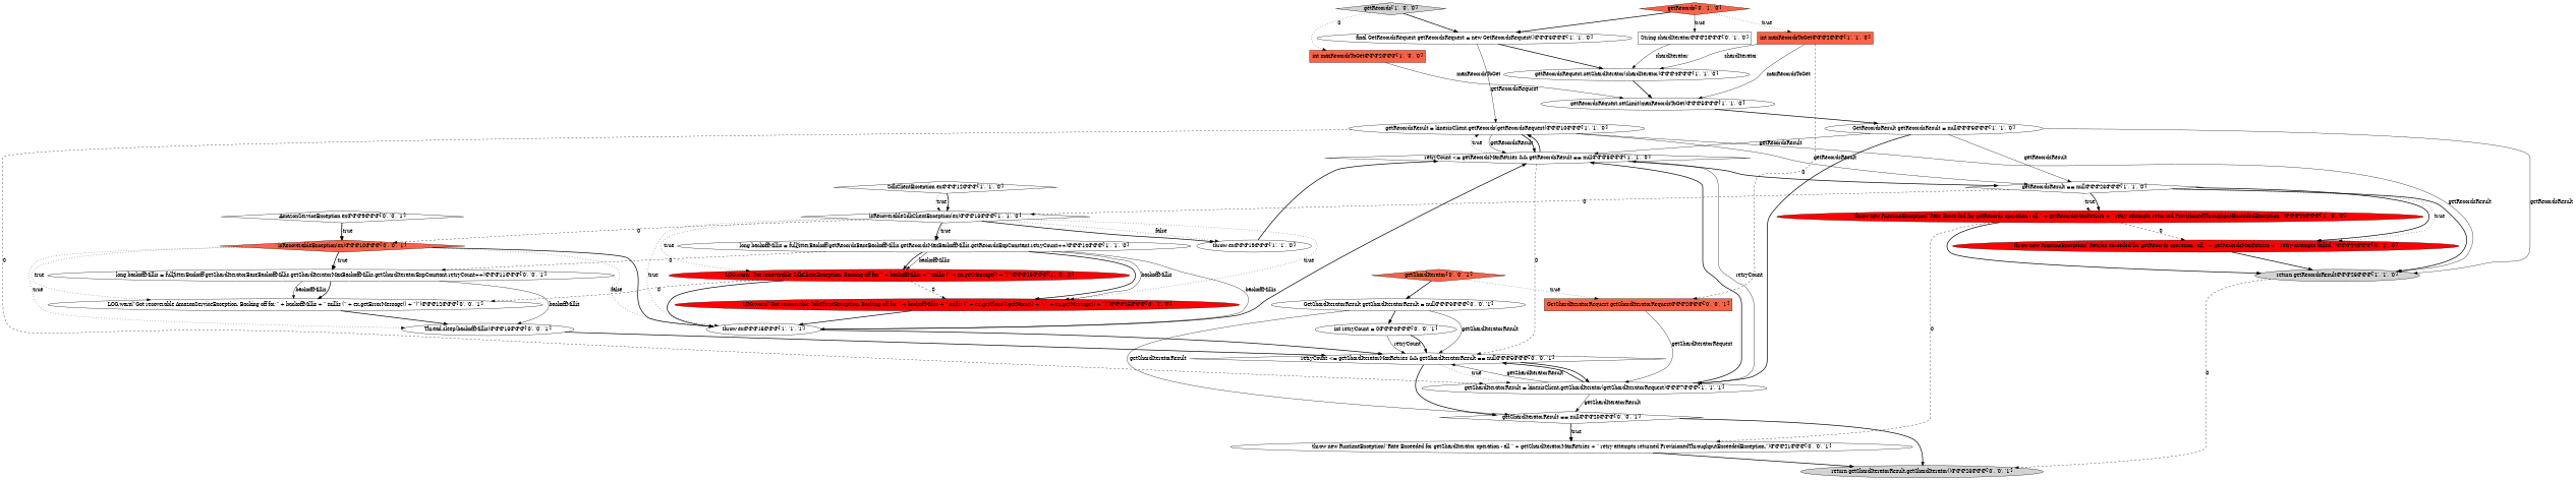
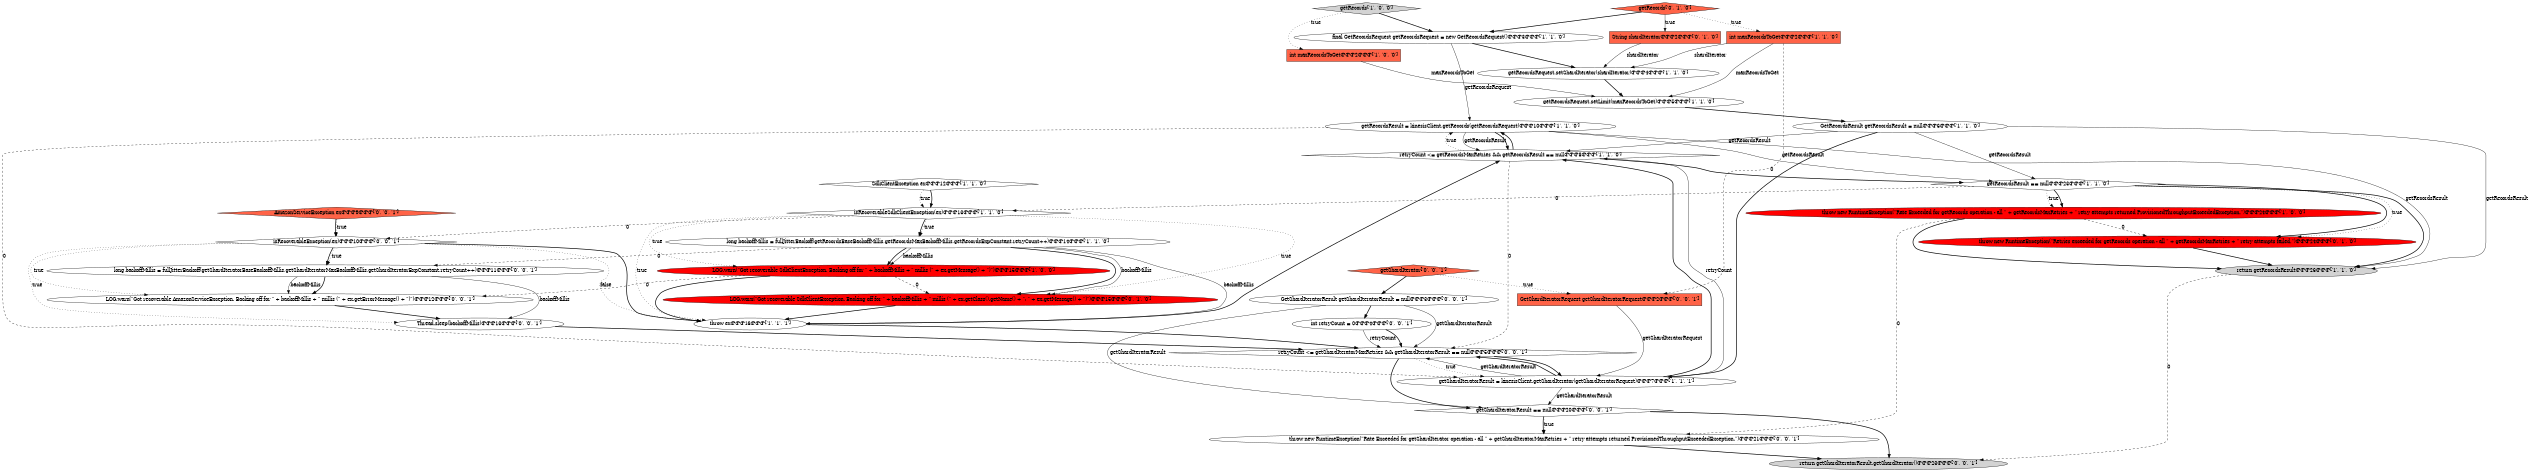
  digraph {
    node [fillcolor=white shape=ellipse style=filled]
    edge [style=bold]
    n1 [label="throw new RuntimeException(\"Rate Exceeded for getShardIterator operation - all \" + getShardIteratorMaxRetries + \" retry attempts returned ProvisionedThroughputExceededException.\")@@@21@@@['0', '0', '1']"]
    n2 [fillcolor=lightgray label="return getShardIteratorResult.getShardIterator()@@@23@@@['0', '0', '1']"]
    n3 [fillcolor=red label="LOG.warn(\"Got recoverable SdkClientException. Backing off for \" + backoffMillis + \" millis (\" + ex.getMessage() + \")\")@@@15@@@['1', '0', '0']"]
    n4 [fillcolor=red label="LOG.warn(\"Got recoverable SdkClientException. Backing off for \" + backoffMillis + \" millis (\" + ex.getClass().getName() + \": \" + ex.getMessage() + \")\")@@@15@@@['0', '1', '0']"]
    n5 [label="throw ex@@@16@@@['1', '1', '1']"]
    n6 [label="LOG.warn(\"Got recoverable AmazonServiceException. Backing off for \" + backoffMillis + \" millis (\" + ex.getErrorMessage() + \")\")@@@12@@@['0', '0', '1']"]
    n7 [label="retryCount <= getRecordsMaxRetries && getRecordsResult == null@@@8@@@['1', '1', '0']" shape=diamond]
    n8 [label="retryCount <= getShardIteratorMaxRetries && getShardIteratorResult == null@@@5@@@['0', '0', '1']" shape=diamond]
    n9 [label="Thread.sleep(backoffMillis)@@@13@@@['0', '0', '1']"]
    n10 [label="getRecordsResult = kinesisClient.getRecords(getRecordsRequest)@@@10@@@['1', '1', '0']"]
    n11 [label="getRecordsResult == null@@@23@@@['1', '1', '0']" shape=diamond]
    n12 [label="getShardIteratorResult = kinesisClient.getShardIterator(getShardIteratorRequest)@@@7@@@['1', '1', '1']"]
    n13 [fillcolor=lightgray label="return getRecordsResult@@@26@@@['1', '1', '0']"]
    n14 [fillcolor=red label="throw new RuntimeException(\"Rate Exceeded for getRecords operation - all \" + getRecordsMaxRetries + \" retry attempts returned ProvisionedThroughputExceededException.\")@@@24@@@['1', '0', '0']"]
    n15 [fillcolor=red label="throw new RuntimeException(\"Retries exceeded for getRecords operation - all \" + getRecordsMaxRetries + \" retry attempts failed.\")@@@24@@@['0', '1', '0']"]
    n16 [label="isRecoverableSdkClientException(ex)@@@13@@@['1', '1', '0']" shape=diamond]
    n17 [label="getShardIteratorResult == null@@@20@@@['0', '0', '1']" shape=diamond]
    n18 [fillcolor=tomato label="GetShardIteratorRequest getShardIteratorRequest@@@2@@@['0', '0', '1']" shape=box]
    n19 [label="final GetRecordsRequest getRecordsRequest = new GetRecordsRequest()@@@3@@@['1', '1', '0']"]
    n20 [label="getRecordsRequest.setShardIterator(shardIterator)@@@4@@@['1', '1', '0']"]
    n21 [label="getRecordsRequest.setLimit(maxRecordsToGet)@@@5@@@['1', '1', '0']"]
    n22 [fillcolor=tomato label="int maxRecordsToGet@@@2@@@['1', '1', '0']" shape=box]
    n23 [label="GetRecordsResult getRecordsResult = null@@@6@@@['1', '1', '0']"]
    n24 [fillcolor=lightgray label="getRecords['1', '0', '0']" shape=diamond]
    n25 [fillcolor=tomato label="int maxRecordsToGet@@@2@@@['1', '0', '0']" shape=box]
-   n26 [label="String shardIterator@@@2@@@['0', '1', '0']" shape=box]
+   n26 [fillcolor=tomato label="String shardIterator@@@2@@@['0', '1', '0']" shape=box]
    n27 [label="long backoffMillis = fullJitterBackoff(getRecordsBaseBackoffMillis,getRecordsMaxBackoffMillis,getRecordsExpConstant,retryCount++)@@@14@@@['1', '1', '0']"]
    n28 [label="long backoffMillis = fullJitterBackoff(getShardIteratorBaseBackoffMillis,getShardIteratorMaxBackoffMillis,getShardIteratorExpConstant,retryCount++)@@@11@@@['0', '0', '1']"]
-   n29 [label="AmazonServiceException ex@@@9@@@['0', '0', '1']" shape=diamond]
-   n30 [fillcolor=tomato label="isRecoverableException(ex)@@@10@@@['0', '0', '1']" shape=diamond]
-   n31 [label="throw ex@@@19@@@['1', '1', '0']"]
+   n29 [fillcolor=tomato label="AmazonServiceException ex@@@9@@@['0', '0', '1']" shape=diamond]
+   n30 [label="isRecoverableException(ex)@@@10@@@['0', '0', '1']" shape=diamond]
    n32 [label="int retryCount = 0@@@4@@@['0', '0', '1']"]
    n33 [label="SdkClientException ex@@@12@@@['1', '1', '0']" shape=diamond]
    n34 [label="GetShardIteratorResult getShardIteratorResult = null@@@3@@@['0', '0', '1']"]
    n35 [fillcolor=tomato label="getRecords['0', '1', '0']" shape=diamond]
    n36 [fillcolor=tomato label="getShardIterator['0', '0', '1']" shape=diamond]
    n1 -> n2
    n3 -> n4 [label=0 style=dashed]
    n3 -> n5
    n3 -> n6 [label=0 style=dashed]
    n4 -> n5
    n5 -> n7
    n5 -> n8
    n6 -> n9
    n7 -> n8 [label=0 style=dashed]
    n7 -> n10 [label=true style=dotted]
    n7 -> n10
    n7 -> n11
    n8 -> n12
    n8 -> n12 [label=true style=dotted]
    n8 -> n17
    n9 -> n8
    n10 -> n7 [label=getRecordsResult style=solid]
    n10 -> n7
    n10 -> n11 [label=getRecordsResult style=solid]
    n10 -> n12 [label=0 style=dashed]
    n10 -> n13 [label=getRecordsResult style=solid]
    n11 -> n13
    n11 -> n14 [label=true style=dotted]
    n11 -> n14
    n11 -> n15
    n11 -> n15 [label=true style=dotted]
    n11 -> n16 [label=0 style=dashed]
    n12 -> n7 [label=retryCount style=solid]
    n12 -> n7
    n12 -> n8 [label=getShardIteratorResult style=solid]
    n12 -> n8
    n12 -> n17 [label=getShardIteratorResult style=solid]
    n13 -> n2 [label=0 style=dashed]
    n14 -> n1 [label=0 style=dashed]
    n14 -> n13
    n14 -> n15 [label=0 style=dashed]
    n15 -> n13
    n16 -> n3 [label=true style=dotted]
    n16 -> n4 [label=true style=dotted]
    n16 -> n5 [label=true style=dotted]
    n16 -> n27
    n16 -> n27 [label=true style=dotted]
    n16 -> n30 [label=0 style=dashed]
-   n16 -> n31 [label=false style=dotted]
-   n16 -> n31
    n17 -> n1 [label=true style=dotted]
    n17 -> n1
    n17 -> n2
    n18 -> n12 [label=getShardIteratorRequest style=solid]
    n19 -> n10 [label=getRecordsRequest style=solid]
    n19 -> n20
    n20 -> n21
    n21 -> n23
    n22 -> n18 [label=0 style=dashed]
    n22 -> n20 [label=shardIterator style=solid]
    n22 -> n21 [label=maxRecordsToGet style=solid]
    n23 -> n7 [label=getRecordsResult style=solid]
    n23 -> n11 [label=getRecordsResult style=solid]
    n23 -> n12
    n23 -> n13 [label=getRecordsResult style=solid]
    n24 -> n19
-   n24 -> n25 [label=0 style=dotted]
+   n24 -> n25 [label=true style=dotted]
    n25 -> n21 [label=maxRecordsToGet style=solid]
    n26 -> n20 [label=shardIterator style=solid]
    n27 -> n3 [label=backoffMillis style=solid]
    n27 -> n3
    n27 -> n4
    n27 -> n4 [label=backoffMillis style=solid]
    n27 -> n5 [label=backoffMillis style=solid]
    n27 -> n28 [label=0 style=dashed]
    n28 -> n6 [label=backoffMillis style=solid]
    n28 -> n6
    n28 -> n9 [label=backoffMillis style=solid]
    n29 -> n30 [label=true style=dotted]
    n29 -> n30
    n30 -> n5
    n30 -> n5 [label=false style=dotted]
    n30 -> n6 [label=true style=dotted]
    n30 -> n9 [label=true style=dotted]
    n30 -> n28
    n30 -> n28 [label=true style=dotted]
-   n31 -> n7
    n32 -> n8 [label=retryCount style=solid]
    n32 -> n8
    n33 -> n16
    n33 -> n16 [label=true style=dotted]
    n34 -> n8 [label=getShardIteratorResult style=solid]
    n34 -> n17 [label=getShardIteratorResult style=solid]
    n34 -> n32
    n35 -> n19
    n35 -> n22 [label=true style=dotted]
    n35 -> n26 [label=true style=solid]
    n36 -> n18 [label=true style=dotted]
    n36 -> n34
  }
